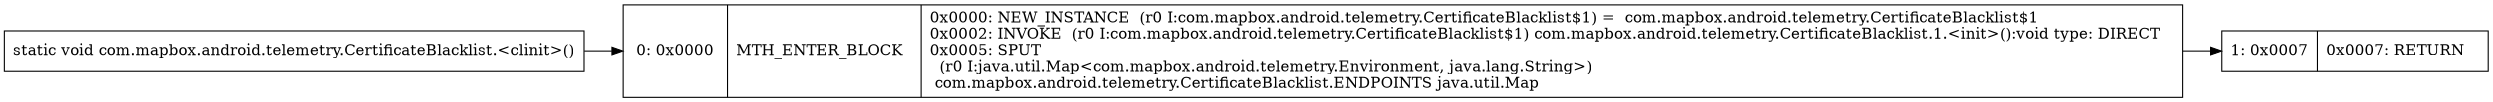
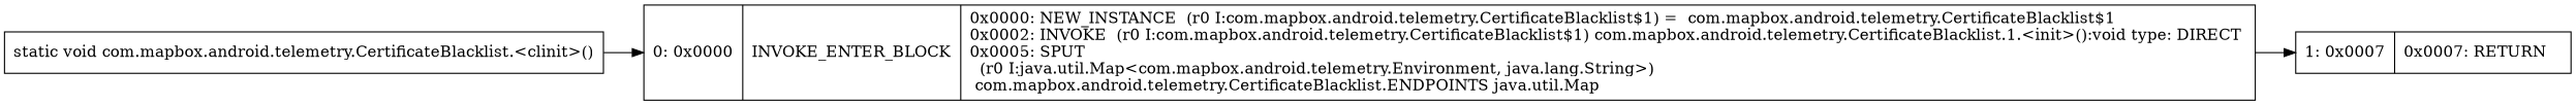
  digraph {
    rankdir=LR
    node [shape=record]
-   n1 [label="{0\:\ 0x0000|MTH_ENTER_BLOCK\l|0x0000: NEW_INSTANCE  (r0 I:com.mapbox.android.telemetry.CertificateBlacklist$1) =  com.mapbox.android.telemetry.CertificateBlacklist$1 \l0x0002: INVOKE  (r0 I:com.mapbox.android.telemetry.CertificateBlacklist$1) com.mapbox.android.telemetry.CertificateBlacklist.1.\<init\>():void type: DIRECT \l0x0005: SPUT  \l  (r0 I:java.util.Map\<com.mapbox.android.telemetry.Environment, java.lang.String\>)\l com.mapbox.android.telemetry.CertificateBlacklist.ENDPOINTS java.util.Map \l}"]
+   n1 [label="{0\:\ 0x0000|INVOKE_ENTER_BLOCK\l|0x0000: NEW_INSTANCE  (r0 I:com.mapbox.android.telemetry.CertificateBlacklist$1) =  com.mapbox.android.telemetry.CertificateBlacklist$1 \l0x0002: INVOKE  (r0 I:com.mapbox.android.telemetry.CertificateBlacklist$1) com.mapbox.android.telemetry.CertificateBlacklist.1.\<init\>():void type: DIRECT \l0x0005: SPUT  \l  (r0 I:java.util.Map\<com.mapbox.android.telemetry.Environment, java.lang.String\>)\l com.mapbox.android.telemetry.CertificateBlacklist.ENDPOINTS java.util.Map \l}"]
    n2 [label="{1\:\ 0x0007|0x0007: RETURN   \l}"]
    n3 [label="{static void com.mapbox.android.telemetry.CertificateBlacklist.\<clinit\>() }"]
    n1 -> n2
    n3 -> n1
  }
